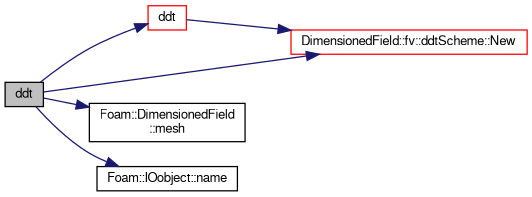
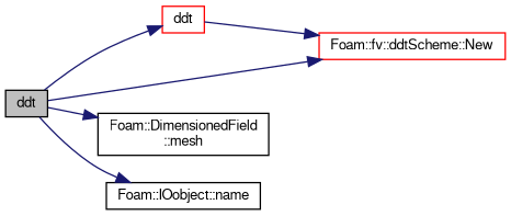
  digraph {
    rankdir=LR
    node [color=black fontname=FreeSans fontsize=10 shape=record]
    edge [color=midnightblue fontname=FreeSans fontsize=10 labelfontname=FreeSans labelfontsize=10 style=solid]
    n1 [fillcolor=grey75 fontcolor=black height=0.2 label=ddt style=filled width=0.4]
    n2 [color=red height=0.2 label=ddt width=0.4]
-   n3 [color=red height=0.2 label="DimensionedField::fv::ddtScheme::New" width=0.4]
+   n3 [color=red height=0.2 label="Foam::fv::ddtScheme::New" width=0.4]
    n4 [height=0.2 label="Foam::DimensionedField\l::mesh" width=0.4]
    n5 [height=0.2 label="Foam::IOobject::name" width=0.4]
    n1 -> n2
    n1 -> n3
    n1 -> n4
    n1 -> n5
    n2 -> n3
  }
